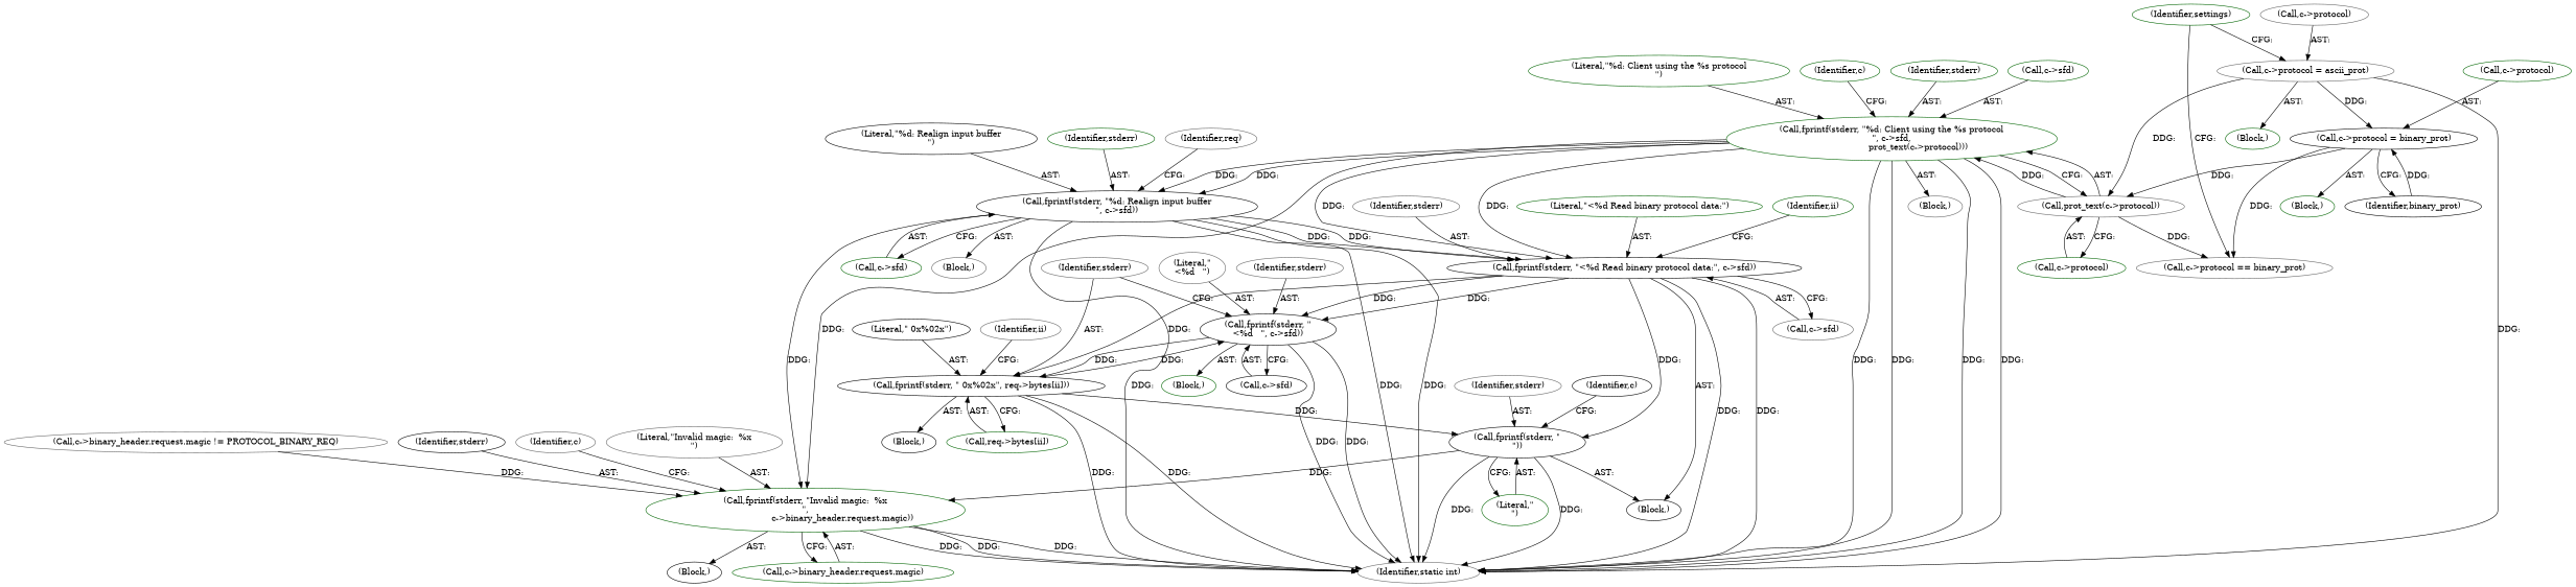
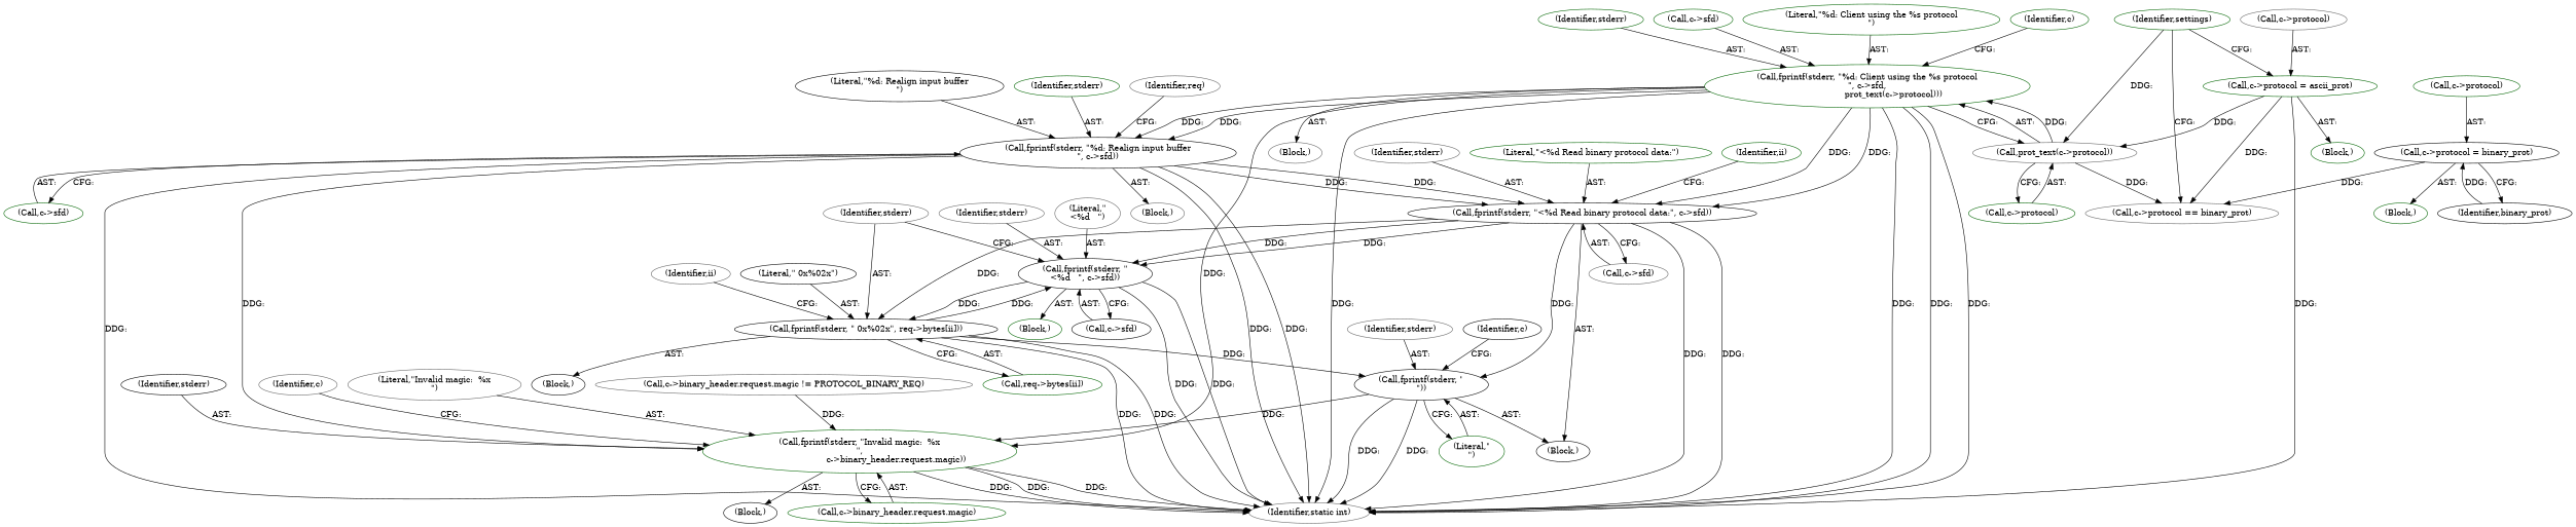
  digraph {
    node [color=darkgreen]
    n1 [color=black label="(Call,fprintf(stderr, \"\n<%d   \", c->sfd))"]
    n2 [color=black label="(Call,fprintf(stderr, \" 0x%02x\", req->bytes[ii]))"]
    n3 [color=black label="(Call,c->sfd)"]
    n4 [label="(Block,)"]
    n5 [color=gray40 label="(Identifier,static int)"]
    n6 [color=black label="(Call,fprintf(stderr, \"\n\"))"]
    n7 [label="(Call,req->bytes[ii])"]
    n8 [color=black label="(Block,)"]
    n9 [color=black label="(Block,)"]
    n10 [label="(Call,fprintf(stderr, \"Invalid magic:  %x\n\",\n                            c->binary_header.request.magic))"]
    n11 [label="(Literal,\"\n\")"]
    n12 [color=black label="(Call,fprintf(stderr, \"<%d Read binary protocol data:\", c->sfd))"]
    n13 [color=gray40 label="(Call,c->sfd)"]
    n14 [label="(Call,fprintf(stderr, \"%d: Client using the %s protocol\n\", c->sfd,\n                    prot_text(c->protocol)))"]
    n15 [color=gray40 label="(Call,prot_text(c->protocol))"]
    n16 [color=black label="(Call,fprintf(stderr, \"%d: Realign input buffer\n\", c->sfd))"]
    n17 [color=gray40 label="(Block,)"]
    n18 [color=gray40 label="(Call,c->protocol == binary_prot)"]
    n19 [label="(Call,c->protocol)"]
    n20 [color=gray40 label="(Block,)"]
    n21 [label="(Call,c->sfd)"]
    n22 [color=black label="(Block,)"]
    n23 [label="(Call,c->binary_header.request.magic)"]
-   n24 [color=gray40 label="(Call,c->protocol = ascii_prot)"]
+   n24 [label="(Call,c->protocol = ascii_prot)"]
    n25 [label="(Block,)"]
    n26 [color=black label="(Call,c->protocol = binary_prot)"]
    n27 [label="(Block,)"]
    n28 [color=black label="(Identifier,binary_prot)"]
    n29 [color=gray40 label="(Literal,\"Invalid magic:  %x\n\")"]
    n30 [color=gray40 label="(Identifier,stderr)"]
    n31 [color=gray40 label="(Identifier,stderr)"]
    n32 [label="(Identifier,stderr)"]
    n33 [label="(Call,c->sfd)"]
    n34 [color=gray40 label="(Literal,\"\n<%d   \")"]
    n35 [color=gray40 label="(Call,c->binary_header.request.magic != PROTOCOL_BINARY_REQ)"]
    n36 [label="(Call,c->protocol)"]
    n37 [color=gray40 label="(Call,c->protocol)"]
    n38 [color=black label="(Literal,\" 0x%02x\")"]
    n39 [color=black label="(Literal,\"%d: Realign input buffer\n\")"]
    n40 [color=gray40 label="(Identifier,ii)"]
    n41 [label="(Identifier,stderr)"]
    n42 [label="(Literal,\"<%d Read binary protocol data:\")"]
    n43 [label="(Literal,\"%d: Client using the %s protocol\n\")"]
    n44 [color=black label="(Identifier,c)"]
    n45 [color=gray40 label="(Identifier,req)"]
    n46 [color=gray40 label="(Identifier,stderr)"]
    n47 [label="(Identifier,ii)"]
    n48 [label="(Identifier,c)"]
    n49 [color=black label="(Identifier,stderr)"]
    n50 [color=gray40 label="(Identifier,c)"]
    n51 [label="(Identifier,settings)"]
    n52 [color=gray40 label="(Identifier,stderr)"]
    n1 -> n2 [label="DDG: "]
    n1 -> n3 [label="CFG: "]
    n1 -> n4 [label="AST: "]
    n1 -> n5 [label="DDG: "]
    n1 -> n5 [label="DDG: "]
    n2 -> n1 [label="DDG: "]
    n2 -> n5 [label="DDG: "]
    n2 -> n5 [label="DDG: "]
    n2 -> n6 [label="DDG: "]
    n2 -> n7 [label="CFG: "]
    n2 -> n8 [label="AST: "]
    n3 -> n1 [label="AST: "]
    n6 -> n5 [label="DDG: "]
    n6 -> n5 [label="DDG: "]
    n6 -> n9 [label="AST: "]
    n6 -> n10 [label="DDG: "]
    n6 -> n11 [label="CFG: "]
    n7 -> n2 [label="AST: "]
    n10 -> n5 [label="DDG: "]
    n10 -> n5 [label="DDG: "]
    n10 -> n5 [label="DDG: "]
    n10 -> n22 [label="AST: "]
    n10 -> n23 [label="CFG: "]
    n11 -> n6 [label="AST: "]
    n12 -> n1 [label="DDG: "]
    n12 -> n1 [label="DDG: "]
    n12 -> n2 [label="DDG: "]
    n12 -> n5 [label="DDG: "]
    n12 -> n5 [label="DDG: "]
    n12 -> n6 [label="DDG: "]
    n12 -> n9 [label="AST: "]
    n12 -> n13 [label="CFG: "]
    n13 -> n12 [label="AST: "]
    n14 -> n5 [label="DDG: "]
    n14 -> n5 [label="DDG: "]
    n14 -> n5 [label="DDG: "]
    n14 -> n5 [label="DDG: "]
    n14 -> n10 [label="DDG: "]
    n14 -> n12 [label="DDG: "]
    n14 -> n12 [label="DDG: "]
    n14 -> n15 [label="CFG: "]
    n14 -> n16 [label="DDG: "]
    n14 -> n16 [label="DDG: "]
    n14 -> n17 [label="AST: "]
    n15 -> n14 [label="AST: "]
    n15 -> n14 [label="DDG: "]
    n15 -> n18 [label="DDG: "]
    n15 -> n19 [label="CFG: "]
    n16 -> n5 [label="DDG: "]
    n16 -> n5 [label="DDG: "]
    n16 -> n5 [label="DDG: "]
    n16 -> n10 [label="DDG: "]
    n16 -> n12 [label="DDG: "]
    n16 -> n12 [label="DDG: "]
    n16 -> n20 [label="AST: "]
    n16 -> n21 [label="CFG: "]
    n19 -> n15 [label="AST: "]
    n21 -> n16 [label="AST: "]
    n23 -> n10 [label="AST: "]
    n24 -> n5 [label="DDG: "]
    n24 -> n15 [label="DDG: "]
-   n24 -> n26 [label="DDG: "]
+   n24 -> n18 [label="DDG: "]
    n24 -> n25 [label="AST: "]
-   n26 -> n15 [label="DDG: "]
+   n51 -> n15 [label="DDG: "]
    n26 -> n18 [label="DDG: "]
    n26 -> n27 [label="AST: "]
    n26 -> n28 [label="CFG: "]
    n28 -> n26 [label="DDG: "]
    n29 -> n10 [label="AST: "]
    n30 -> n1 [label="CFG: "]
    n30 -> n2 [label="AST: "]
    n31 -> n12 [label="AST: "]
    n32 -> n14 [label="AST: "]
    n33 -> n14 [label="AST: "]
    n34 -> n1 [label="AST: "]
    n35 -> n10 [label="DDG: "]
    n36 -> n26 [label="AST: "]
    n37 -> n24 [label="AST: "]
    n38 -> n2 [label="AST: "]
    n39 -> n16 [label="AST: "]
    n40 -> n2 [label="CFG: "]
    n41 -> n16 [label="AST: "]
    n42 -> n12 [label="AST: "]
    n43 -> n14 [label="AST: "]
    n44 -> n6 [label="CFG: "]
    n45 -> n16 [label="CFG: "]
    n46 -> n6 [label="AST: "]
    n47 -> n12 [label="CFG: "]
    n48 -> n14 [label="CFG: "]
    n49 -> n10 [label="AST: "]
    n50 -> n10 [label="CFG: "]
    n51 -> n18 [label="CFG: "]
    n51 -> n24 [label="CFG: "]
    n52 -> n1 [label="AST: "]
  }
